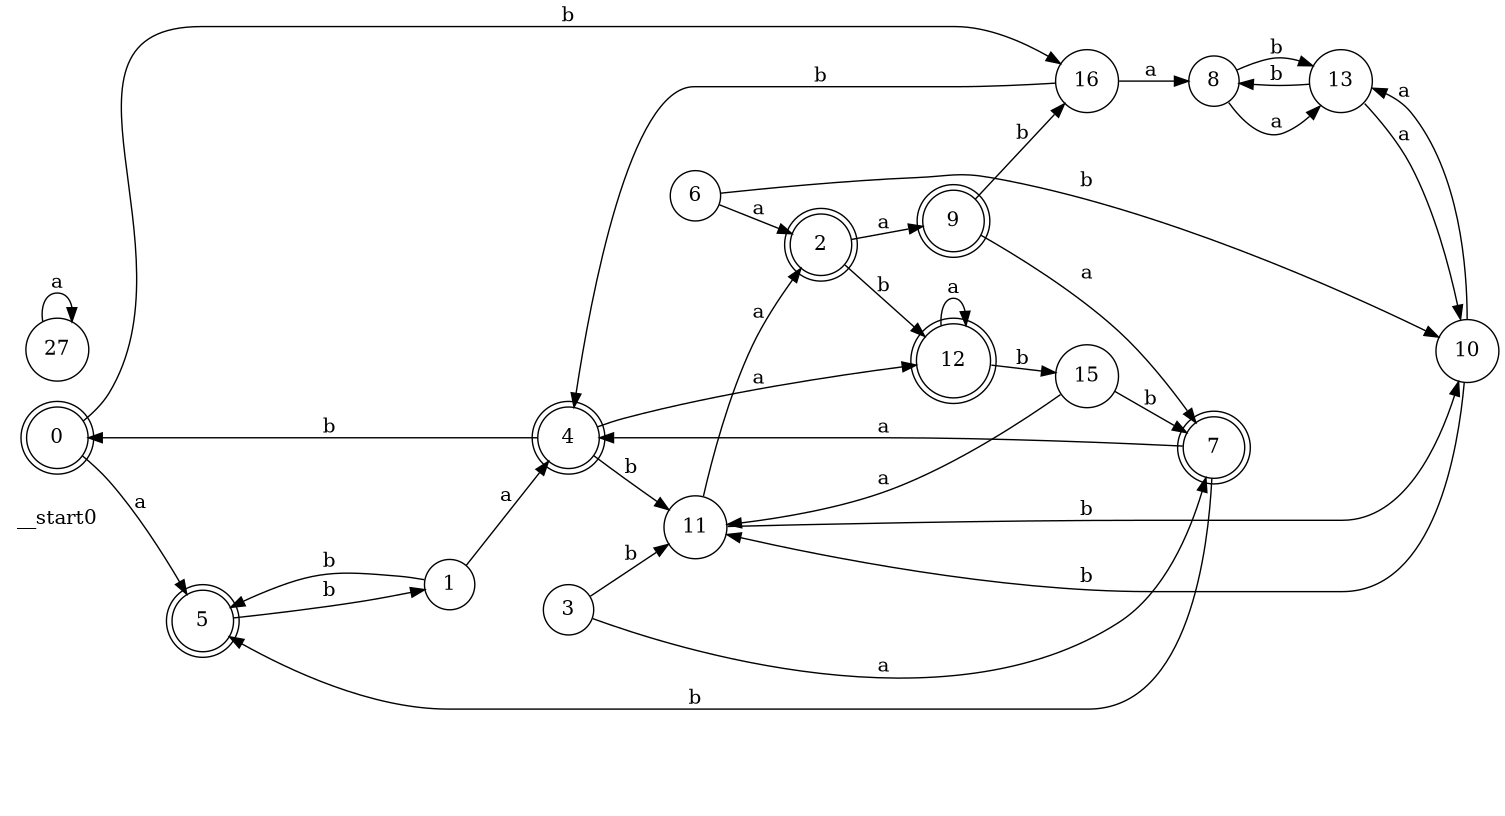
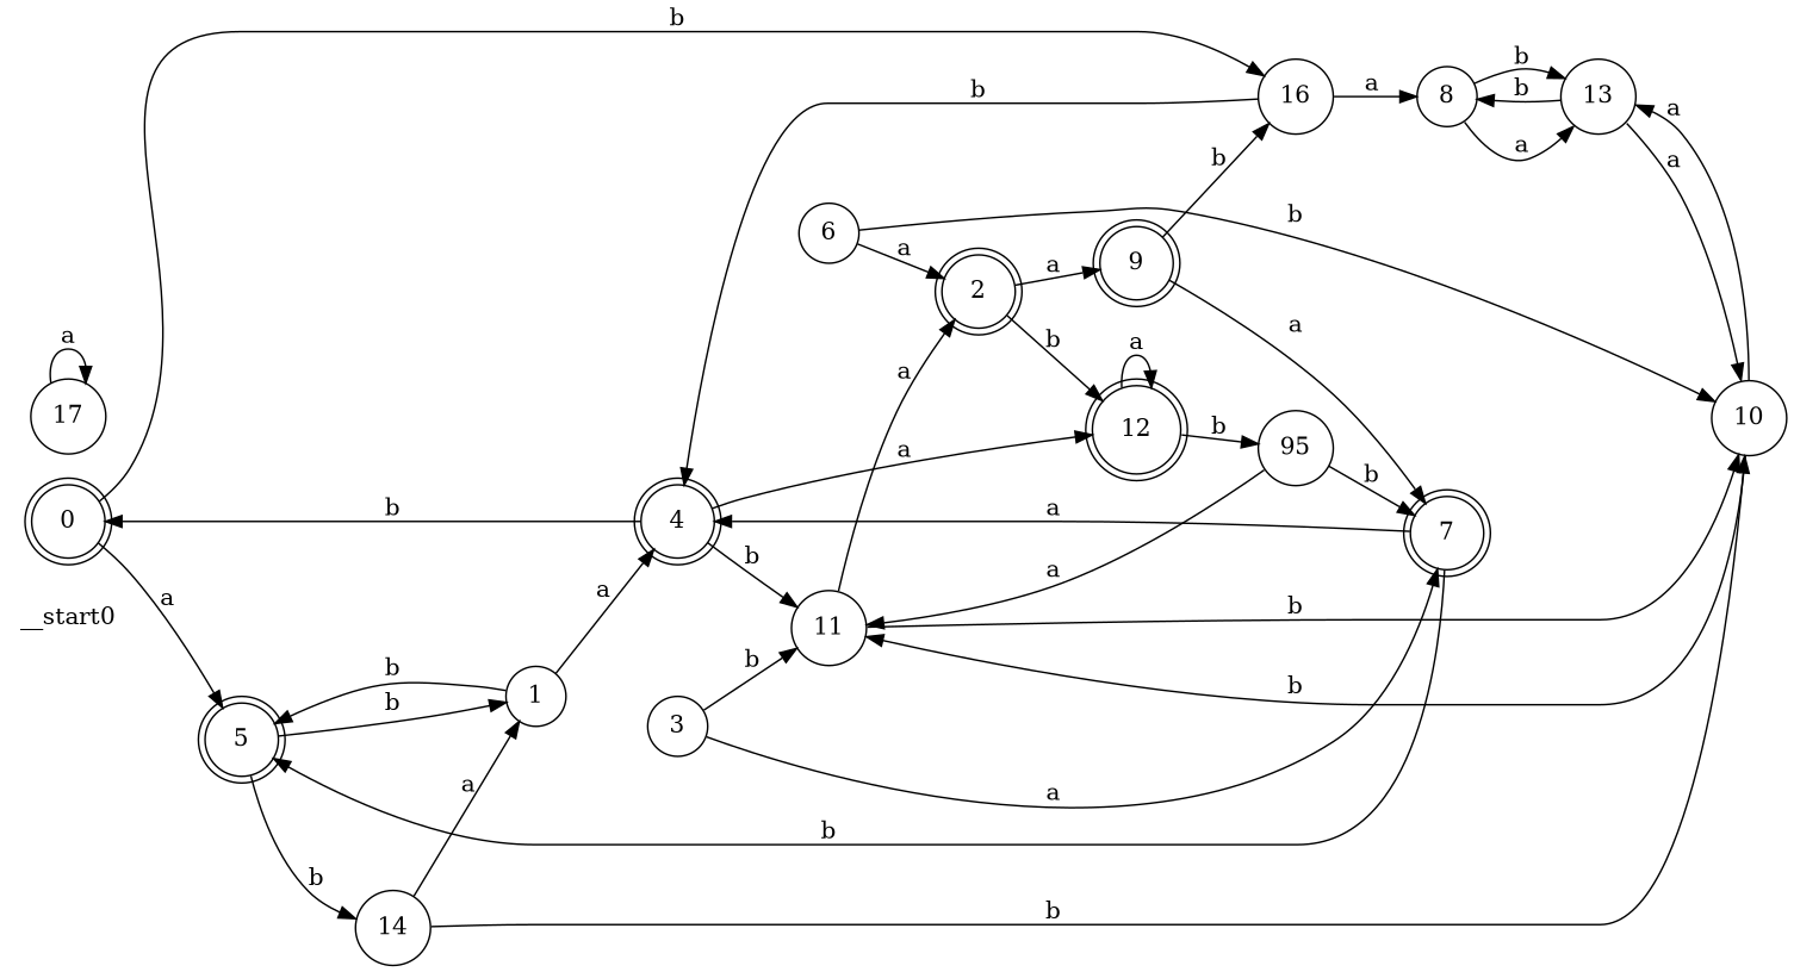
  digraph {
    rankdir=LR
    node [shape=circle color=black fillcolor=white style=filled]
    __start0 [shape=none color="" fillcolor="" style=""]
    n2 [label=0 shape=doublecircle style="rounded,filled"]
    n3 [label=5 shape=doublecircle style="rounded,filled"]
    n4 [label=16]
    n5 [label=1]
+   n6 [label=14]
    n7 [label=4 shape=doublecircle style="rounded,filled"]
    n8 [label=8]
    n9 [label=12 shape=doublecircle style="rounded,filled"]
    n10 [label=11]
    n11 [label=2 shape=doublecircle style="rounded,filled"]
    n12 [label=9 shape=doublecircle style="rounded,filled"]
    n13 [label=7 shape=doublecircle style="rounded,filled"]
-   n14 [label=15]
+   n14 [label=95]
    n15 [label=3]
    n16 [label=10]
    n17 [label=6]
    n18 [label=13]
-   n19 [label=27]
+   n19 [label=17]
    n2 -> n3 [label=a]
    n2 -> n4 [label=b]
    n3 -> n5 [label=b]
+   n3 -> n6 [label=b]
    n4 -> n7 [label=b]
    n4 -> n8 [label=a]
    n5 -> n3 [label=b]
    n5 -> n7 [label=a]
+   n6 -> n5 [label=a]
+   n6 -> n16 [label=b]
    n7 -> n2 [label=b]
    n7 -> n9 [label=a]
    n7 -> n10 [label=b]
    n8 -> n18 [label=a]
    n8 -> n18 [label=b]
    n9 -> n9 [label=a]
    n9 -> n14 [label=b]
    n10 -> n11 [label=a]
    n10 -> n16 [label=b]
    n11 -> n9 [label=b]
    n11 -> n12 [label=a]
    n12 -> n4 [label=b]
    n12 -> n13 [label=a]
    n13 -> n3 [label=b]
    n13 -> n7 [label=a]
    n14 -> n10 [label=a]
    n14 -> n13 [label=b]
    n15 -> n10 [label=b]
    n15 -> n13 [label=a]
    n16 -> n10 [label=b]
    n16 -> n18 [label=a]
    n17 -> n11 [label=a]
    n17 -> n16 [label=b]
    n18 -> n8 [label=b]
    n18 -> n16 [label=a]
    n19 -> n19 [label=a]
  }
